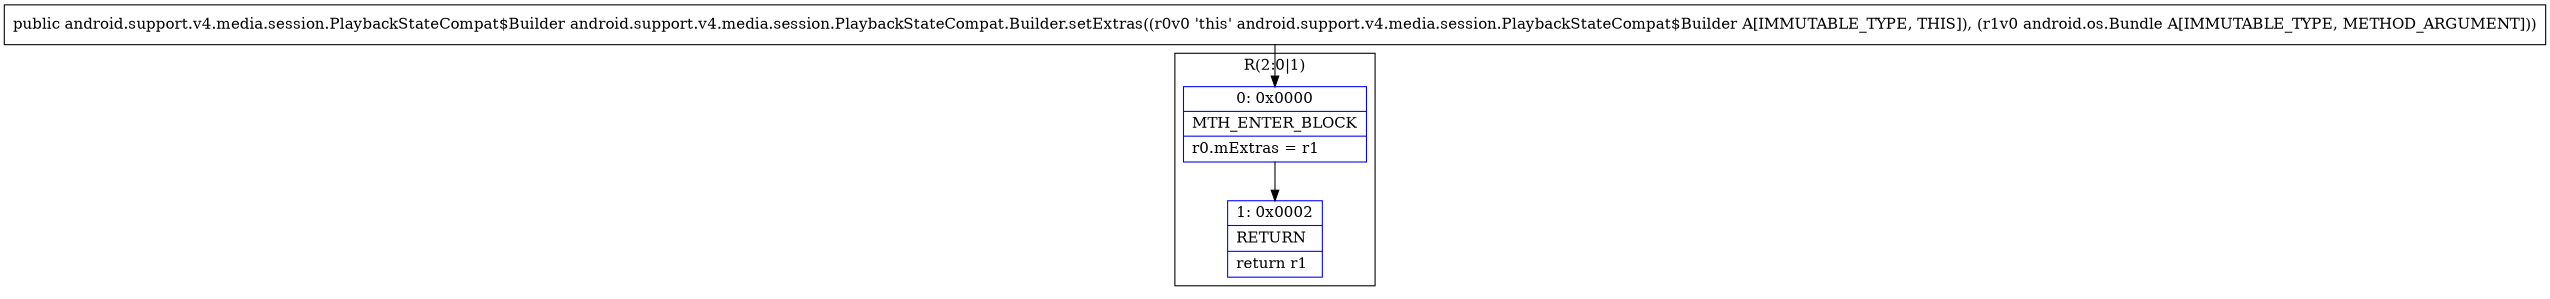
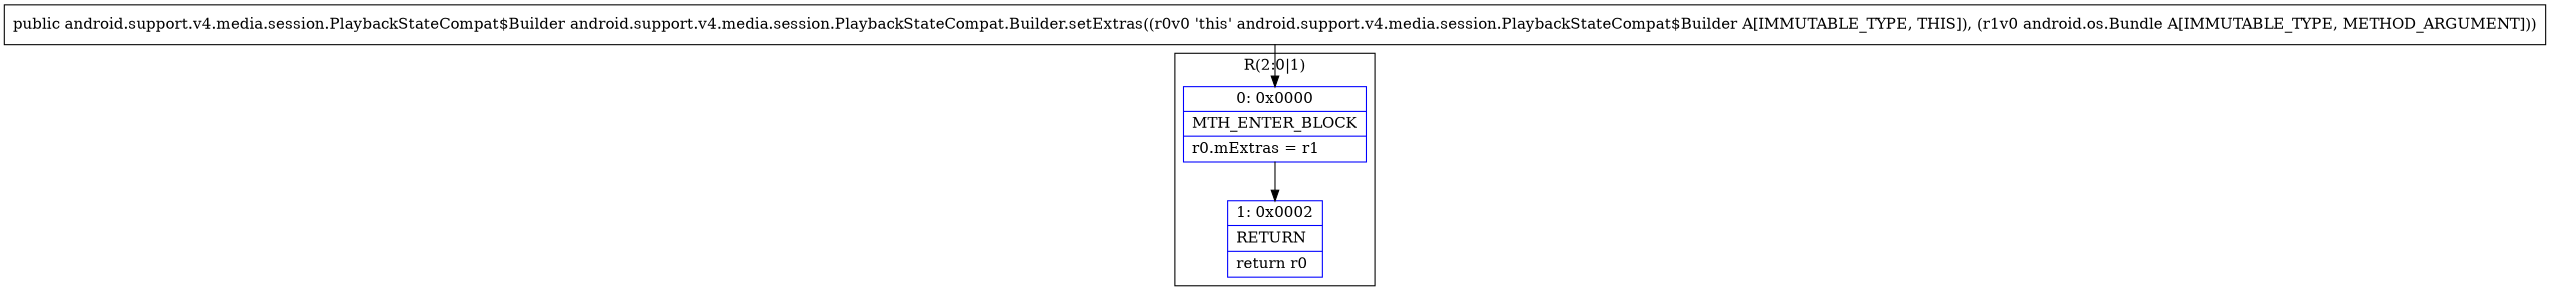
  digraph {
    node [color=blue shape=record]
    n1 [label="{0\:\ 0x0000|MTH_ENTER_BLOCK\l|r0.mExtras = r1\l}"]
-   n2 [label="{1\:\ 0x0002|RETURN\l|return r1\l}"]
+   n2 [label="{1\:\ 0x0002|RETURN\l|return r0\l}"]
    n3 [label="{public android.support.v4.media.session.PlaybackStateCompat$Builder android.support.v4.media.session.PlaybackStateCompat.Builder.setExtras((r0v0 'this' android.support.v4.media.session.PlaybackStateCompat$Builder A[IMMUTABLE_TYPE, THIS]), (r1v0 android.os.Bundle A[IMMUTABLE_TYPE, METHOD_ARGUMENT])) }" color=""]
    subgraph cluster_1 {
      label="R(2:0|1)"
      n1
      n2
    }
    n1 -> n2
    n3 -> n1
  }
